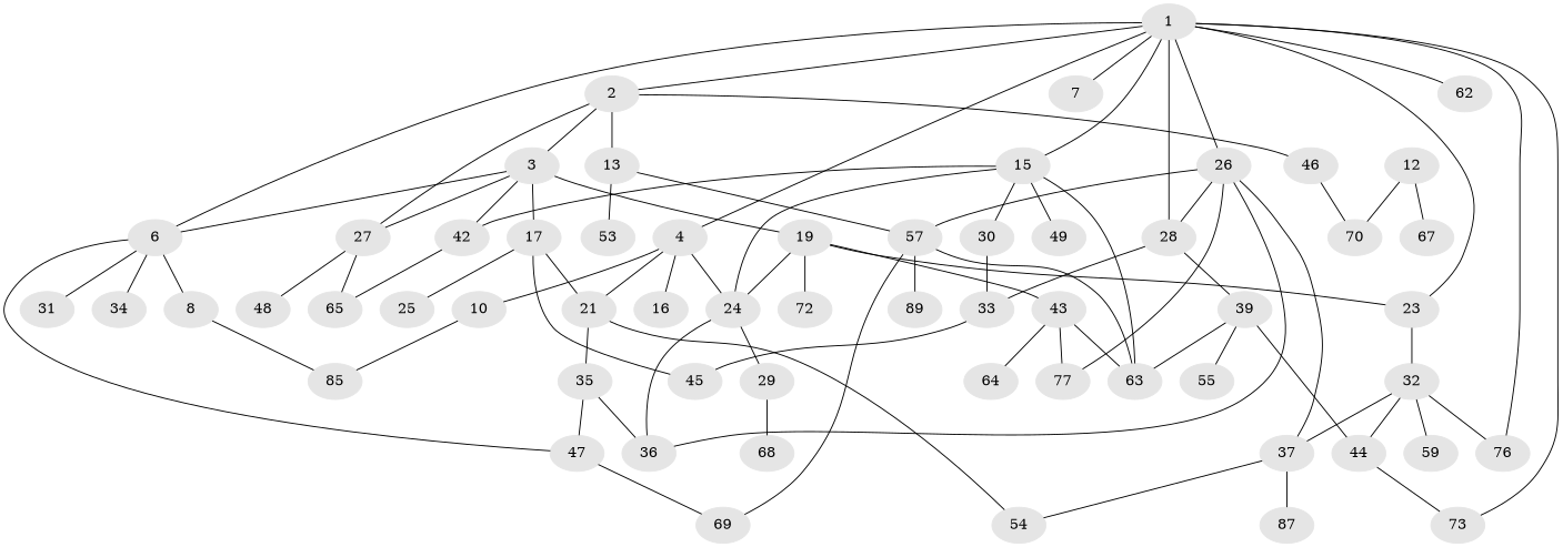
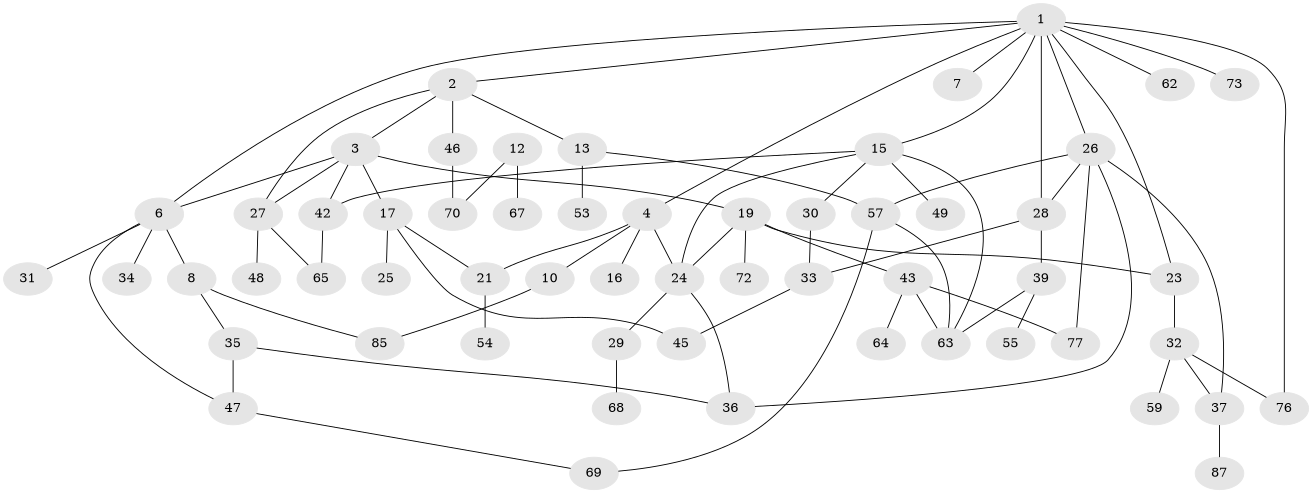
  graph {
    node [color=gray90 style=filled]
    1 [super="+11"]
    2
    4 [super="+5"]
    6 [super="+14"]
    7
    15 [super="+52"]
    23 [super="+71"]
    26 [super="+38"]
    28
    62
    73 [super="+81"]
    76
    3 [super="+9"]
    13 [super="+18"]
    46 [super="+82"]
    27 [super="+79"]
    10 [super="+40"]
    16
    21
    24 [super="+58"]
    8 [super="+22"]
    31
    34
    47 [super="+56"]
    42
    30
    49
    63
    32 [super="+51"]
    57 [super="+80"]
    36 [super="+74"]
    37 [super="+41"]
    77
    33 [super="+75"]
    39 [super="+61"]
    17 [super="+91"]
    19 [super="+20"]
    12 [super="+88"]
    67 [super="+83"]
    70 [super="+90"]
    53
    25
    45
    43 [super="+66"]
    72
    48
    65
    85 [super="+86"]
    54 [super="+84"]
    29 [super="+60"]
    35 [super="+50"]
    69
-   89
    64
-   44 [super="+78"]
    59
    68
    87
    55
    1 -- 2
    1 -- 4
    1 -- 6
    1 -- 7
    1 -- 15
    1 -- 23
    1 -- 26
    1 -- 28
    1 -- 62
    1 -- 73
    1 -- 76
    2 -- 3
    2 -- 13
    2 -- 46
    2 -- 27
    4 -- 10
    4 -- 16
    4 -- 21
    4 -- 24
    6 -- 8
    6 -- 31
    6 -- 34
    6 -- 47
    15 -- 24
    15 -- 42
    15 -- 30
    15 -- 49
    15 -- 63
    23 -- 32
    26 -- 28
    26 -- 57
    26 -- 36
    26 -- 37
    26 -- 77
    28 -- 33
    28 -- 39
    3 -- 6
    3 -- 27
    3 -- 42
    3 -- 17
    3 -- 19
    13 -- 57
    13 -- 53
    46 -- 70
    27 -- 48
    27 -- 65
    10 -- 85
    21 -- 54
    24 -- 36
    24 -- 29
    8 -- 85
-   21 -- 35
+   8 -- 35
    47 -- 69
    42 -- 65
    30 -- 33
    32 -- 76
    32 -- 37
-   32 -- 44
    32 -- 59
    57 -- 63
    57 -- 69
-   57 -- 89
-   37 -- 54
    37 -- 87
    33 -- 45
    39 -- 63
-   39 -- 44
    39 -- 55
    17 -- 21
    17 -- 25
    17 -- 45
    19 -- 23
    19 -- 24
    19 -- 43
    19 -- 72
    12 -- 67
    12 -- 70
    43 -- 63
    43 -- 77
    43 -- 64
    29 -- 68
    35 -- 47
    35 -- 36
-   44 -- 73
  }
